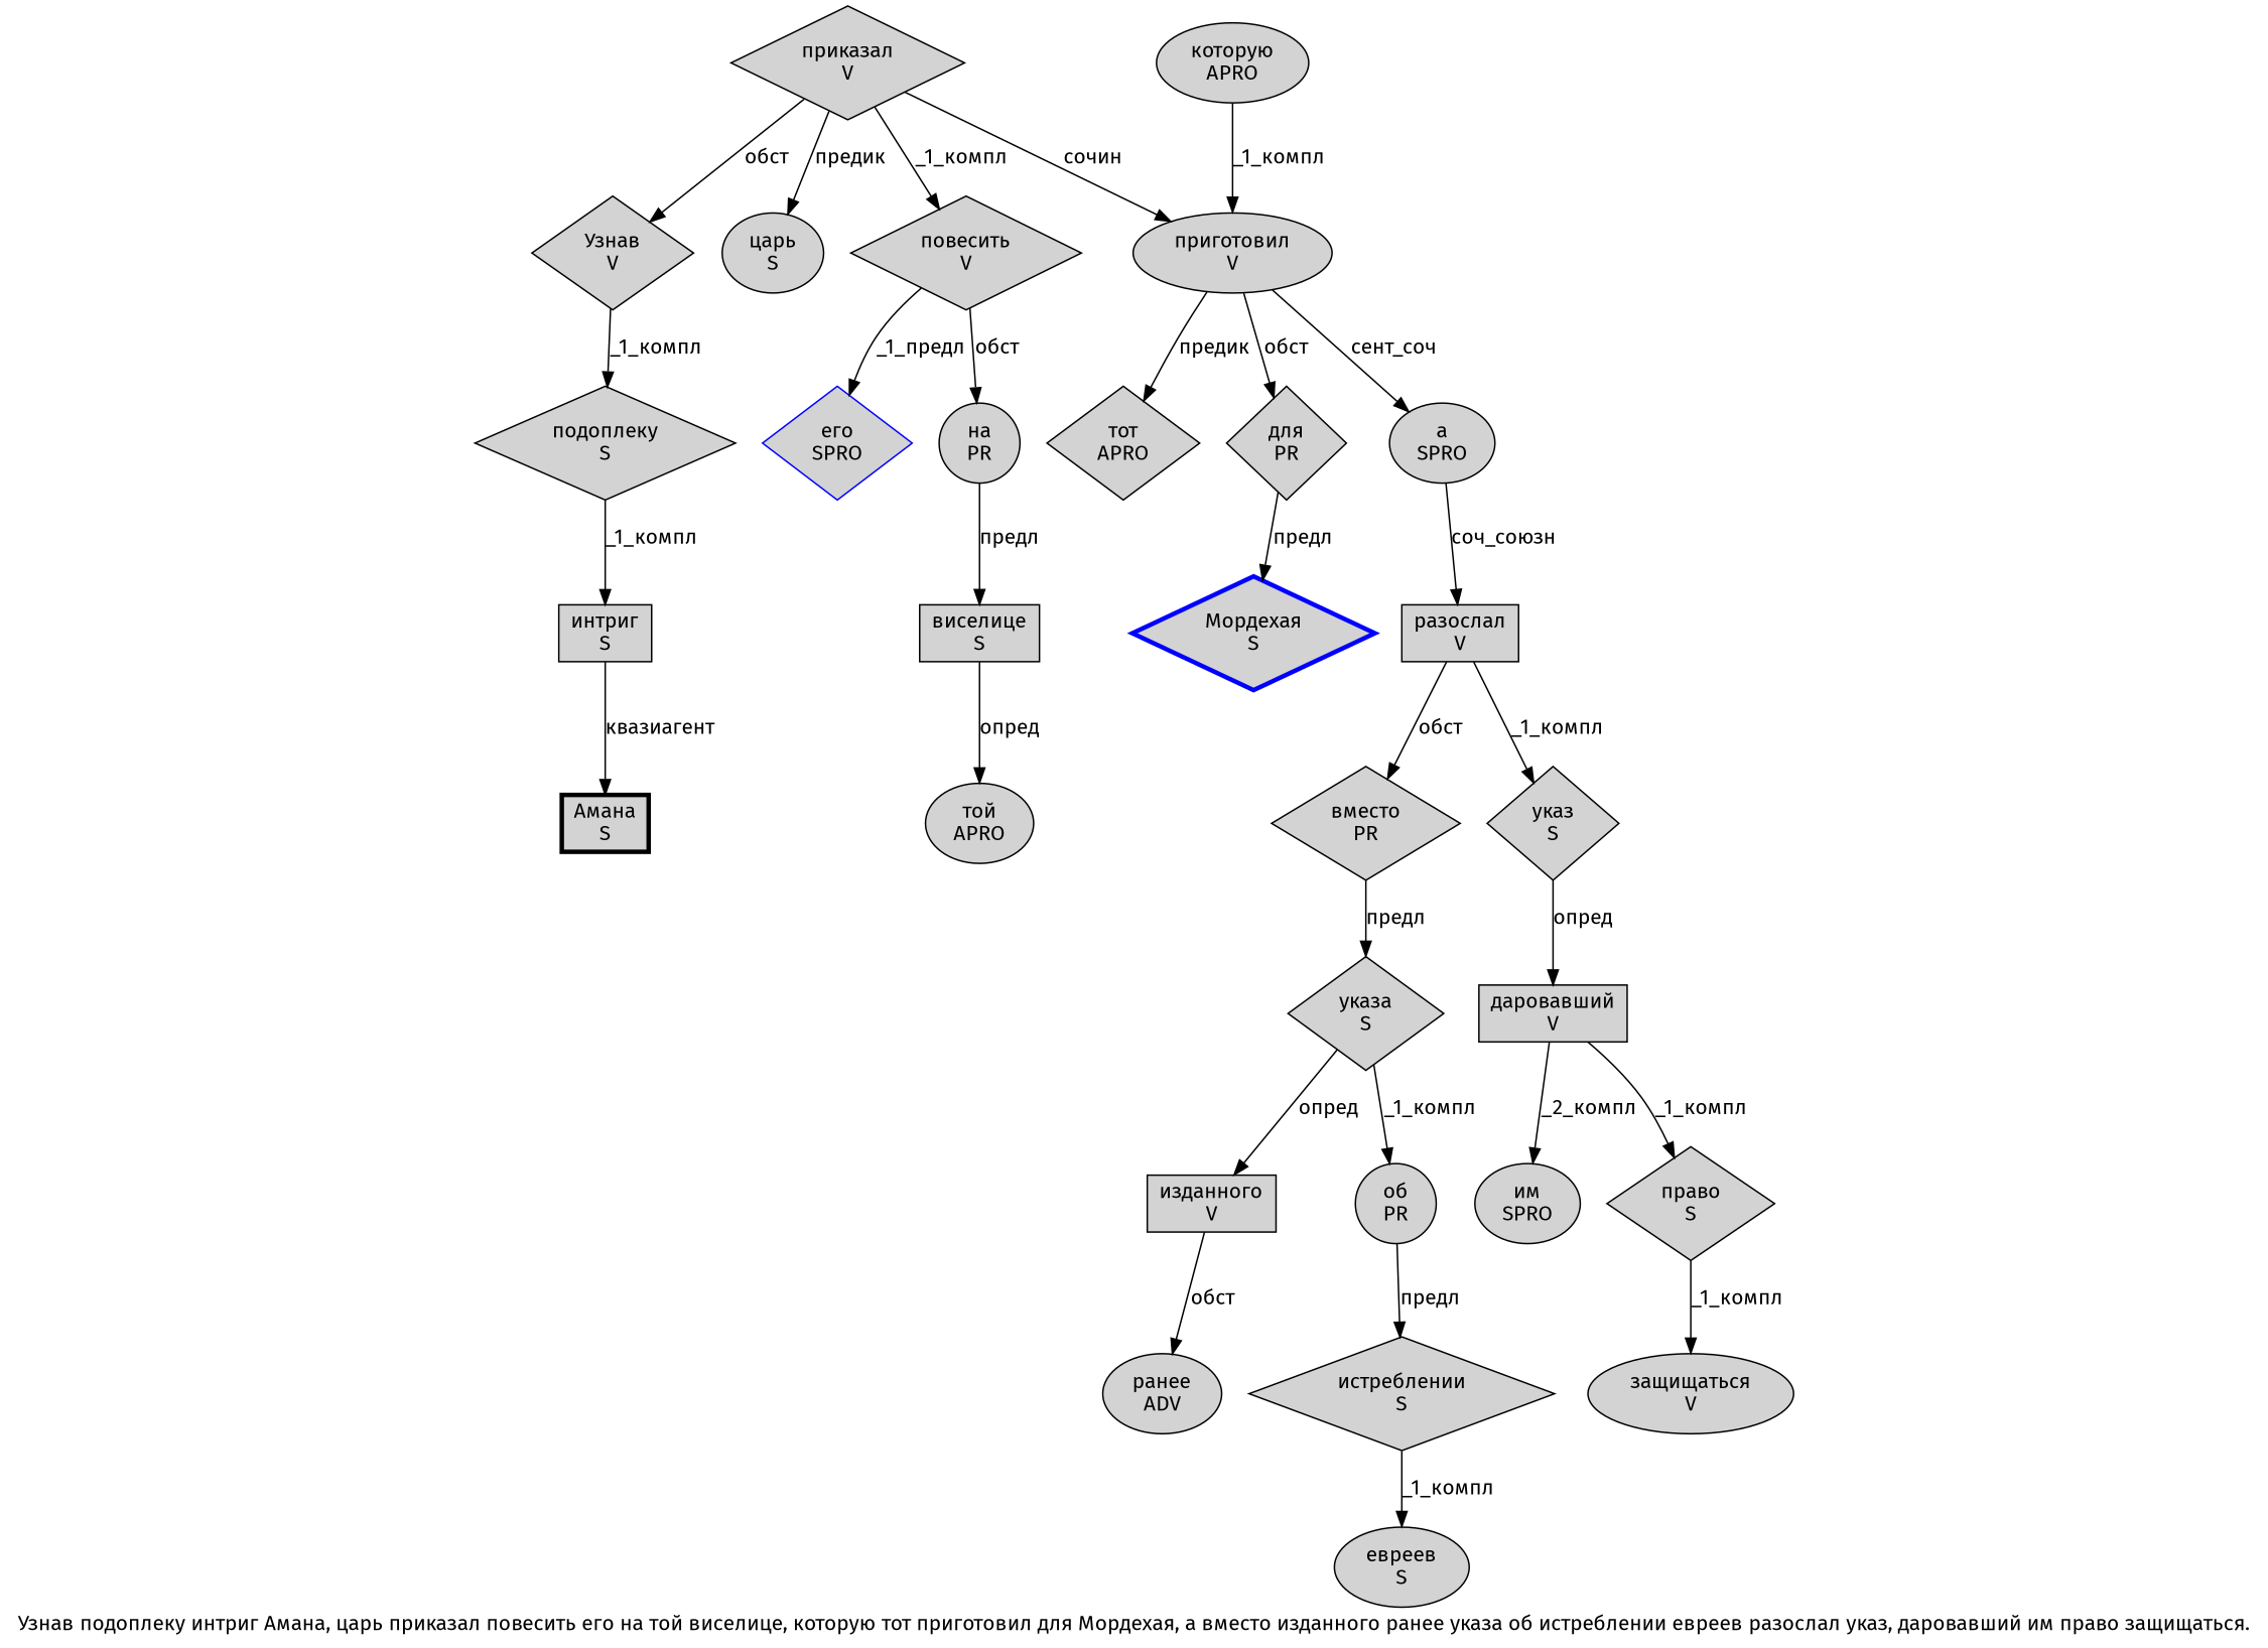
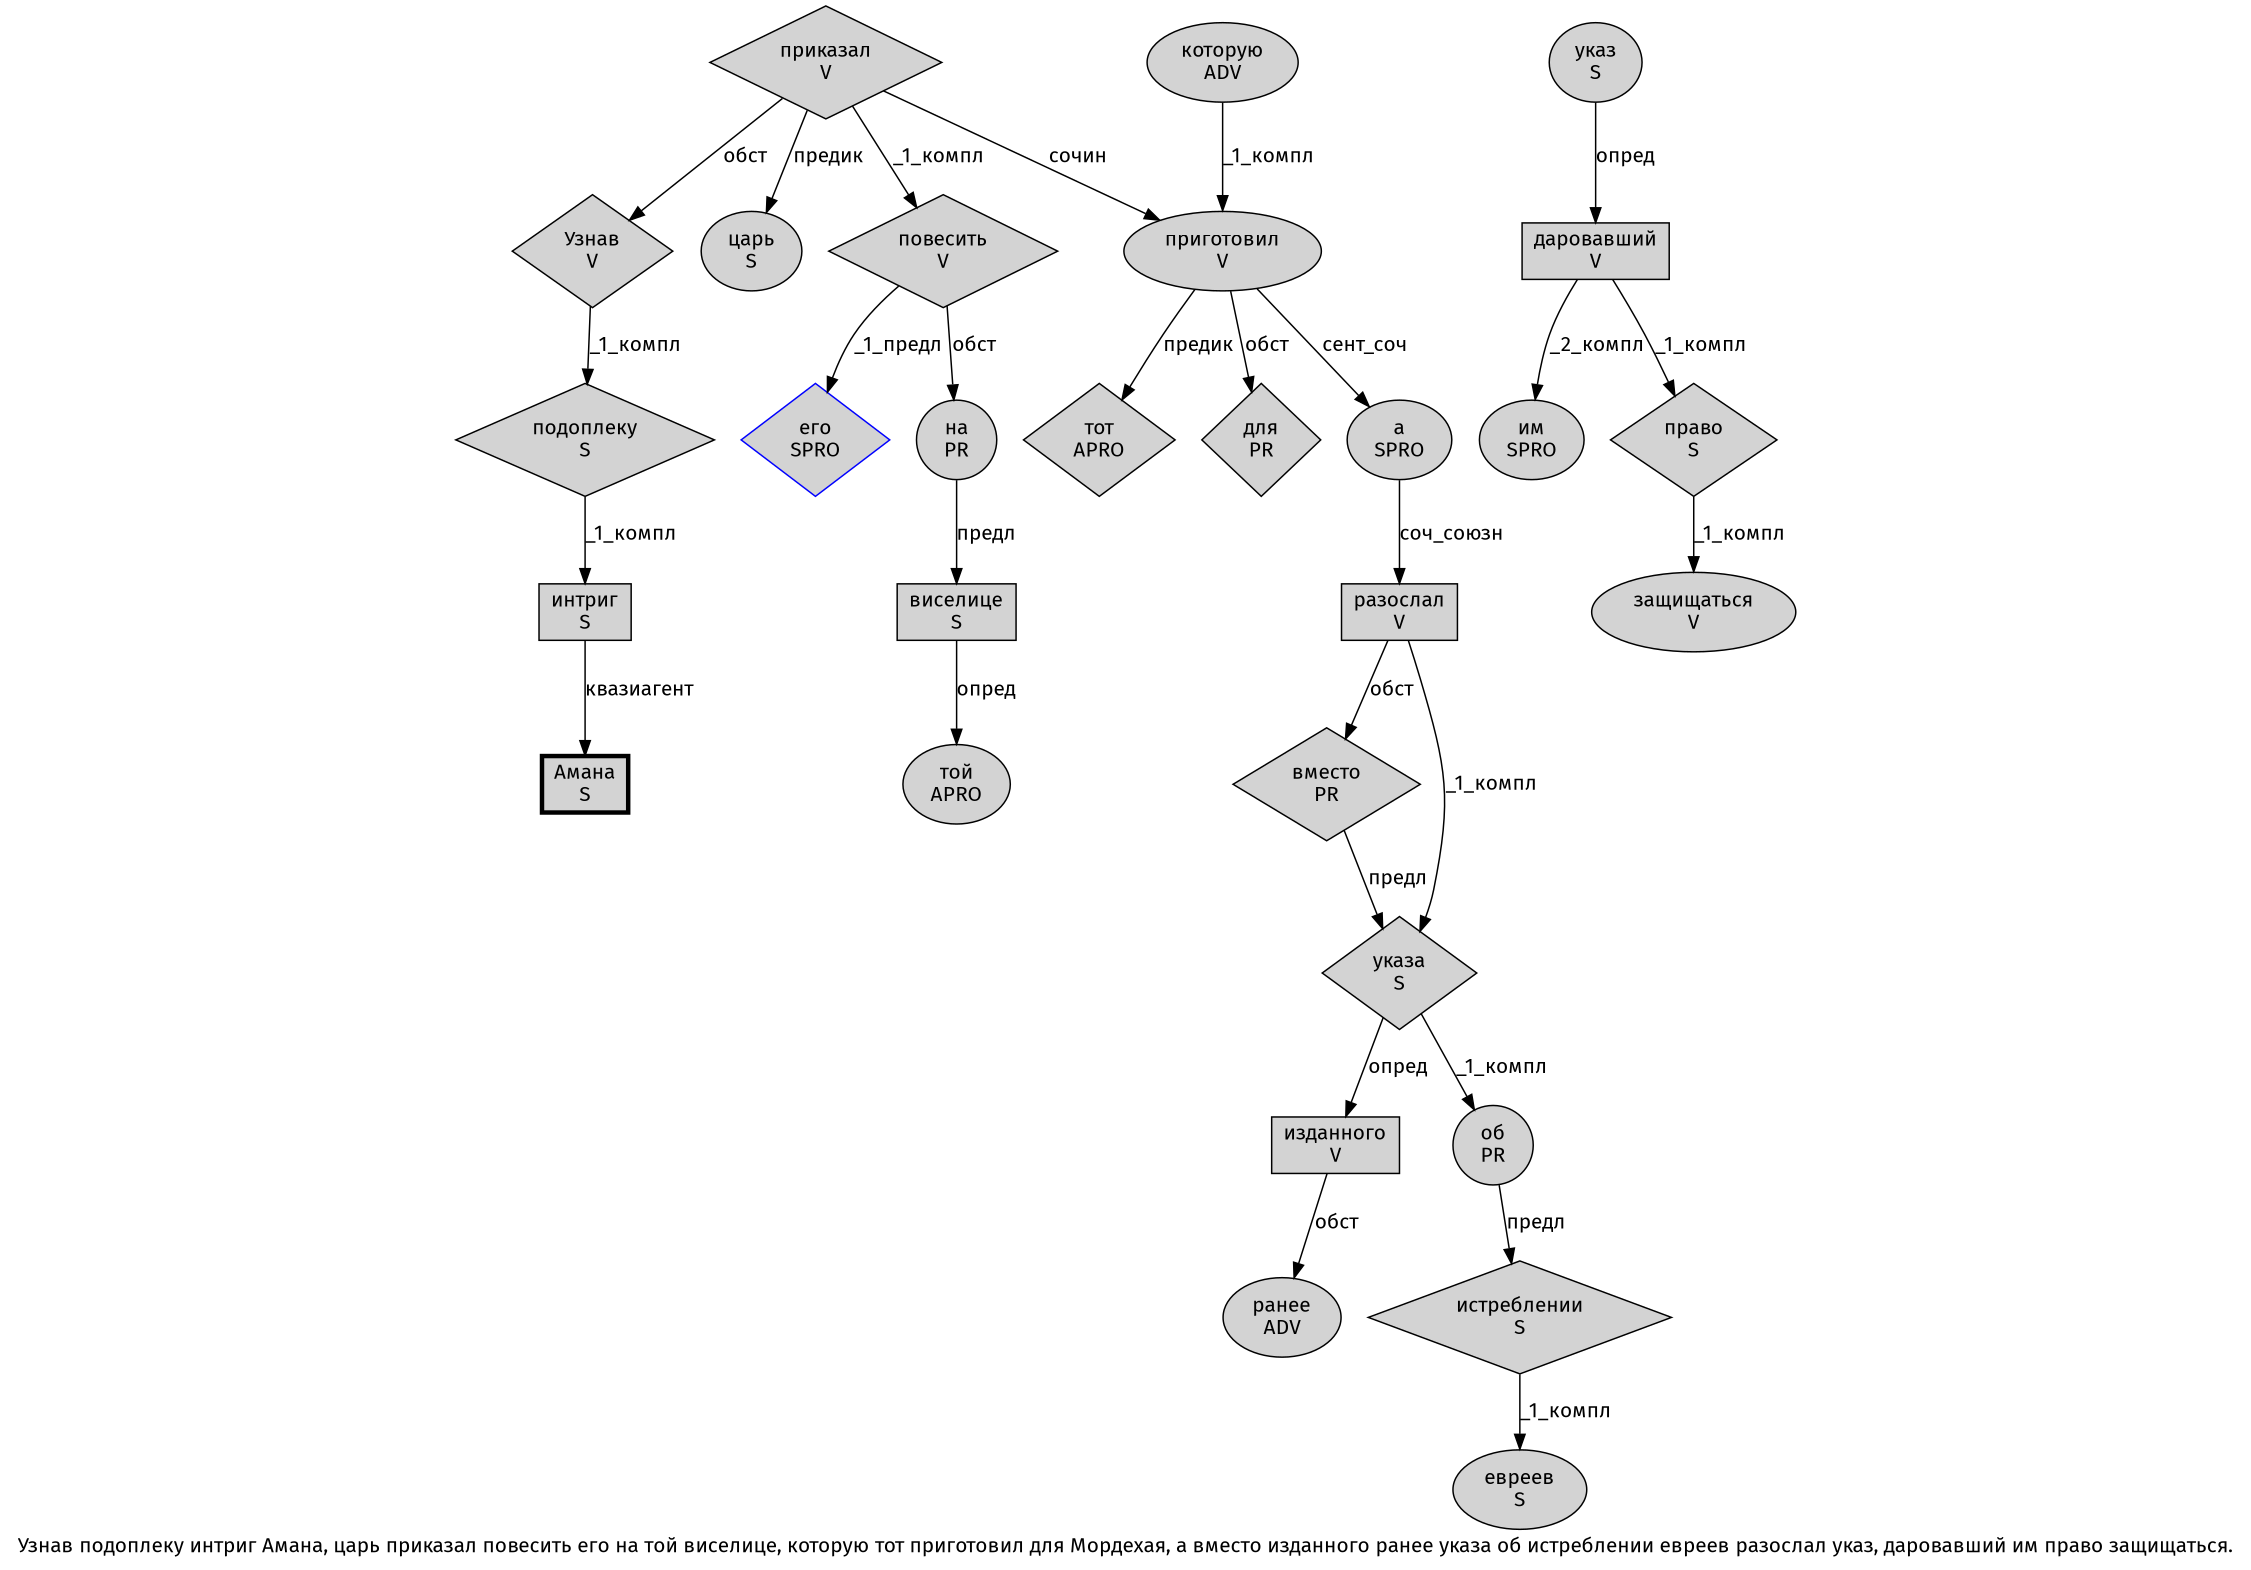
  digraph {
    fontname="Fira Sans"
    label="Узнав подоплеку интриг Амана, царь приказал повесить его на той виселице, которую тот приготовил для Мордехая, а вместо изданного ранее указа об истреблении евреев разослал указ, даровавший им право защищаться."
    node [fillcolor=lightgray fontname="Fira Sans" penwidth=1 shape=diamond style=filled]
    edge [fontname="Fira Sans"]
    n1 [label="Узнав\nV"]
    n2 [label="подоплеку\nS"]
    n3 [label="интриг\nS" shape=box]
    n4 [color=black label="Амана\nS" penwidth=3 shape=box]
    n5 [label="царь\nS" shape=ellipse]
    n6 [label="приказал\nV"]
    n7 [label="повесить\nV"]
    n8 [label="приготовил\nV" shape=ellipse]
    n9 [color=blue label="его\nSPRO"]
    n10 [label="на\nPR" shape=ellipse]
    n11 [label="тот\nAPRO"]
    n12 [label="для\nPR"]
    n13 [label="а\nSPRO" shape=ellipse]
    n14 [label="виселице\nS" shape=box]
    n15 [label="той\nAPRO" shape=ellipse]
-   n16 [label="которую\nAPRO" shape=ellipse]
-   n17 [color=blue label="Мордехая\nS" penwidth=3]
+   n16 [label="которую\nADV" shape=ellipse]
    n18 [label="разослал\nV" shape=box]
    n19 [label="вместо\nPR"]
-   n20 [label="указ\nS"]
+   n20 [label="указ\nS" shape=ellipse]
    n21 [label="указа\nS"]
    n22 [label="изданного\nV" shape=box]
    n23 [label="об\nPR" shape=ellipse]
    n24 [label="ранее\nADV" shape=ellipse]
    n25 [label="истреблении\nS"]
    n26 [label="евреев\nS" shape=ellipse]
    n27 [label="даровавший\nV" shape=box]
    n28 [label="им\nSPRO" shape=ellipse]
    n29 [label="право\nS"]
    n30 [label="защищаться\nV" shape=ellipse]
    n1 -> n2 [label="_1_компл"]
    n2 -> n3 [label="_1_компл"]
    n3 -> n4 [label="квазиагент"]
    n6 -> n1 [label="обст"]
    n6 -> n5 [label="предик"]
    n6 -> n7 [label="_1_компл"]
    n6 -> n8 [label="сочин"]
    n7 -> n9 [label="_1_предл"]
    n7 -> n10 [label="обст"]
    n8 -> n11 [label="предик"]
    n8 -> n12 [label="обст"]
    n8 -> n13 [label="сент_соч"]
    n10 -> n14 [label="предл"]
-   n12 -> n17 [label="предл"]
    n13 -> n18 [label="соч_союзн"]
    n14 -> n15 [label="опред"]
    n16 -> n8 [label="_1_компл"]
    n18 -> n19 [label="обст"]
-   n18 -> n20 [label="_1_компл"]
+   n18 -> n21 [label="_1_компл"]
    n19 -> n21 [label="предл"]
    n20 -> n27 [label="опред"]
    n21 -> n22 [label="опред"]
    n21 -> n23 [label="_1_компл"]
    n22 -> n24 [label="обст"]
    n23 -> n25 [label="предл"]
    n25 -> n26 [label="_1_компл"]
    n27 -> n28 [label="_2_компл"]
    n27 -> n29 [label="_1_компл"]
    n29 -> n30 [label="_1_компл"]
  }
